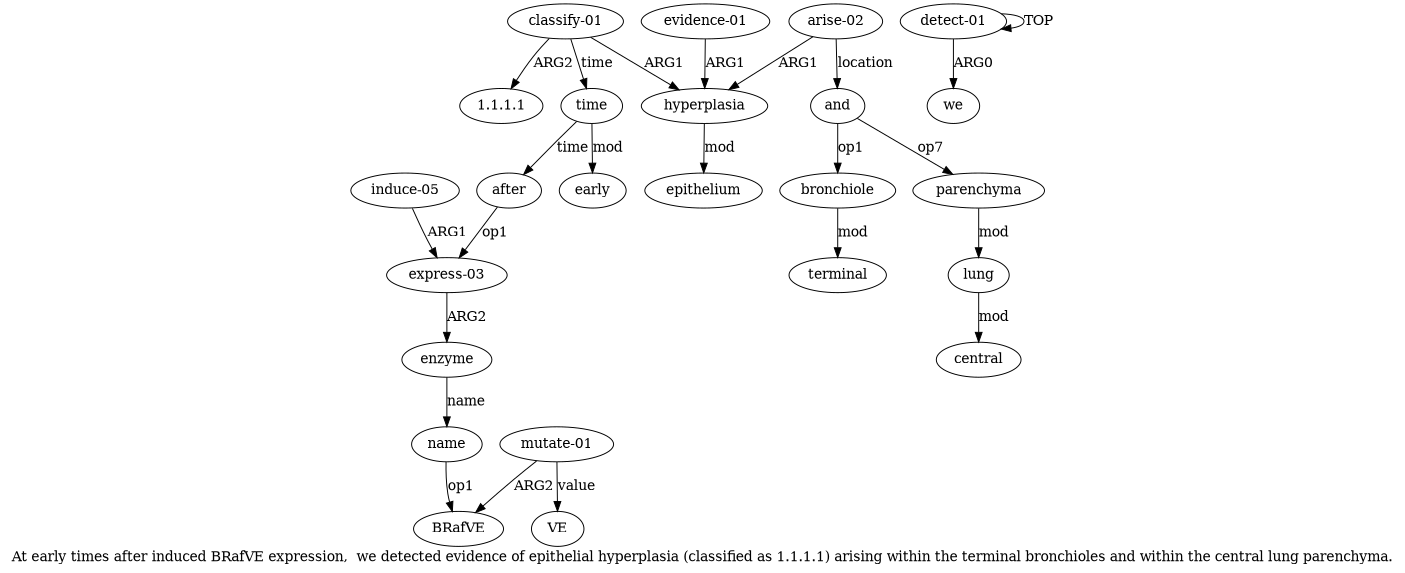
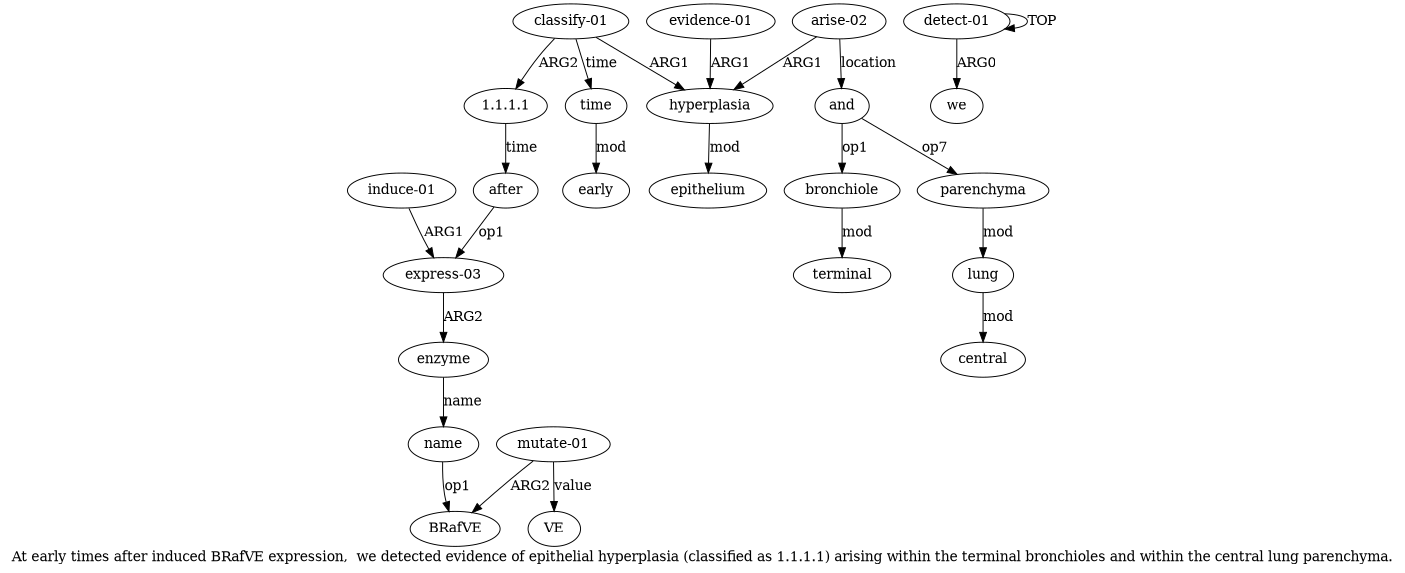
  digraph {
    label="At early times after induced BRafVE expression,  we detected evidence of epithelial hyperplasia (classified as 1.1.1.1) arising within the terminal bronchioles and within the central lung parenchyma."
    node [color=black gold_ind=-1 test_ind=-1]
    edge [color=black gold_label=mod test_label=mod]
-   n1 [gold_ind=20 gold_label="induce-01" label="induce-05" test_ind=20 test_label="induce-01"]
+   n1 [gold_ind=20 gold_label="induce-01" label="induce-01" test_ind=20 test_label="induce-01"]
    n2 [gold_ind=16 gold_label="express-03" label="express-03" test_ind=16 test_label="express-03"]
    n3 [gold_ind=17 gold_label=enzyme label=enzyme test_ind=17 test_label=enzyme]
    n4 [gold_ind=18 gold_label=name label=name test_ind=18 test_label=name]
    n5 [gold_label=VE label=VE test_label=VE]
    n6 [gold_label="1.1.1.1" label="1.1.1.1" test_label="1.1.1.1"]
    n7 [gold_ind=15 gold_label=after label=after test_ind=15 test_label=after]
    n8 [gold_ind=14 gold_label=early label=early test_ind=14 test_label=early]
    n9 [gold_label=BRafVE label=BRafVE test_label=BRafVE]
    n10 [gold_ind=11 gold_label=central label=central test_ind=11 test_label=central]
    n11 [gold_ind=10 gold_label=lung label=lung test_ind=10 test_label=lung]
    n12 [gold_ind=13 gold_label=time label=time test_ind=13 test_label=time]
    n13 [gold_ind=12 gold_label="classify-01" label="classify-01" test_ind=12 test_label="classify-01"]
    n14 [gold_ind=3 gold_label=hyperplasia label=hyperplasia test_ind=3 test_label=hyperplasia]
    n15 [gold_ind=4 gold_label=epithelium label=epithelium test_ind=4 test_label=epithelium]
    n16 [gold_ind=19 gold_label="mutate-01" label="mutate-01" test_ind=19 test_label="mutate-01"]
    n17 [gold_ind=1 gold_label=we label=we test_ind=1 test_label=we]
    n18 [gold_ind=0 gold_label="detect-01" label="detect-01" test_ind=0 test_label="detect-01"]
    n19 [gold_ind=2 gold_label="evidence-01" label="evidence-01" test_ind=2 test_label="evidence-01"]
    n20 [gold_ind=5 gold_label="arise-02" label="arise-02" test_ind=5 test_label="arise-02"]
    n21 [gold_ind=6 gold_label=and label=and test_ind=6 test_label=and]
    n22 [gold_ind=7 gold_label=bronchiole label=bronchiole test_ind=7 test_label=bronchiole]
    n23 [gold_ind=9 gold_label=parenchyma label=parenchyma test_ind=9 test_label=parenchyma]
    n24 [gold_ind=8 gold_label=terminal label=terminal test_ind=8 test_label=terminal]
    n1 -> n2 [gold_label=ARG1 label=ARG1 test_label=ARG1]
    n2 -> n3 [gold_label=ARG2 label=ARG2 test_label=ARG2]
    n3 -> n4 [gold_label=name label=name test_label=name]
    n4 -> n9 [gold_label=op1 label=op1 test_label=op1]
    n7 -> n2 [gold_label=op1 label=op1 test_label=op1]
    n11 -> n10 [label=mod]
-   n12 -> n7 [gold_label=time label=time test_label=time]
+   n6 -> n7 [gold_label=time label=time test_label=time]
    n12 -> n8 [label=mod]
    n13 -> n6 [gold_label=ARG2 label=ARG2 test_label=ARG2]
    n13 -> n12 [gold_label=time label=time test_label=time]
    n13 -> n14 [gold_label=ARG1 label=ARG1 test_label=ARG1]
    n14 -> n15 [label=mod]
    n16 -> n5 [gold_label=value label=value test_label=value]
    n16 -> n9 [gold_label=ARG2 label=ARG2 test_label=ARG2]
    n18 -> n17 [gold_label=ARG0 label=ARG0 test_label=ARG0]
    n18 -> n18 [gold_label=TOP label=TOP test_label=TOP]
    n19 -> n14 [gold_label=ARG1 label=ARG1 test_label=ARG1]
    n20 -> n14 [gold_label=ARG1 label=ARG1 test_label=ARG1]
    n20 -> n21 [gold_label=location label=location test_label=location]
    n21 -> n22 [gold_label=op1 label=op1 test_label=op1]
    n21 -> n23 [gold_label=op2 label=op7 test_label=op2]
    n22 -> n24 [label=mod]
    n23 -> n11 [label=mod]
  }
